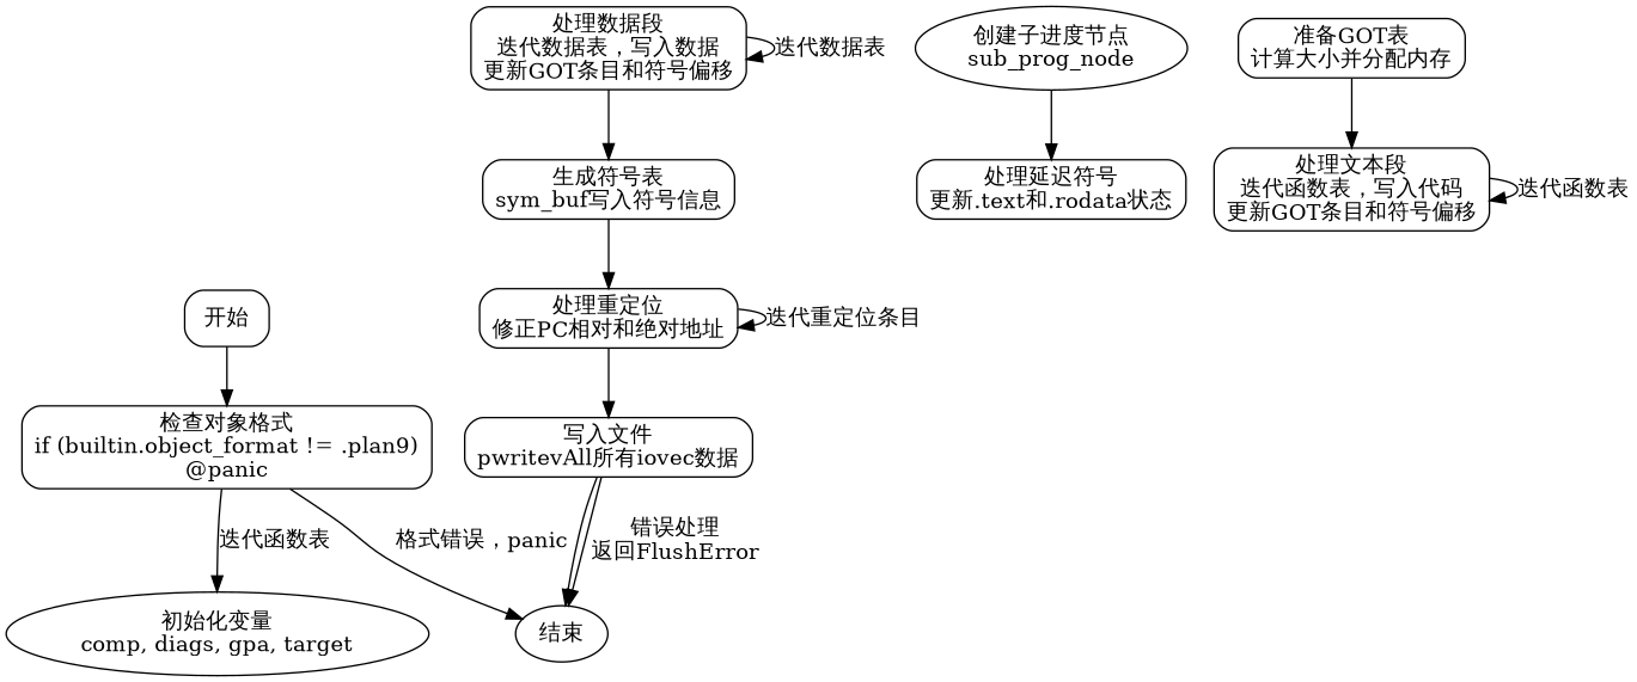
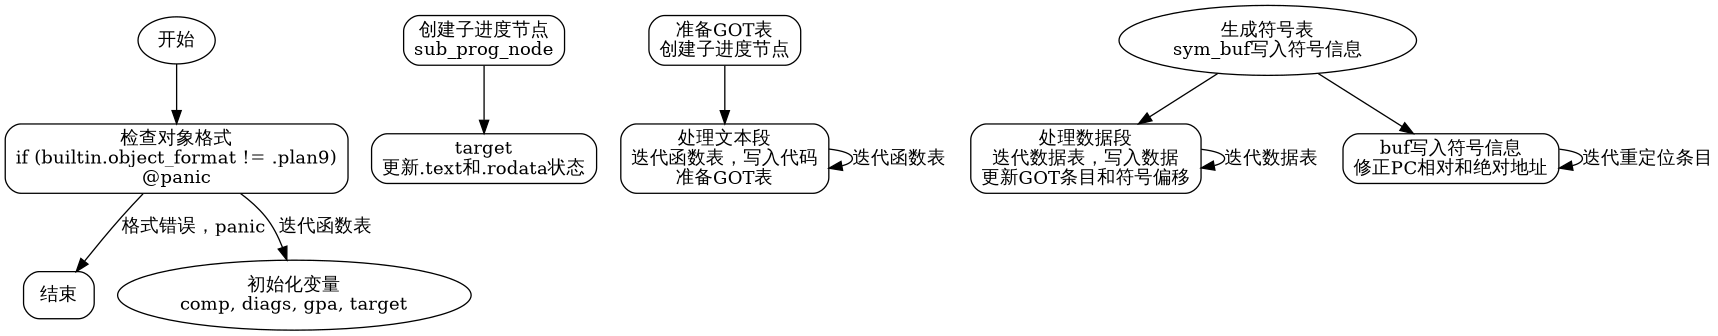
  digraph {
    node [shape=rectangle style=rounded]
-   n1 [label="开始" shape=box]
+   n1 [label="开始" shape=ellipse]
    n2 [label="检查对象格式\nif (builtin.object_format != .plan9)\n@panic"]
-   n3 [label="结束" shape=ellipse]
+   n3 [label="结束" shape=box]
    n4 [label="初始化变量\ncomp, diags, gpa, target" shape=ellipse]
-   n5 [label="创建子进度节点\nsub_prog_node" shape=ellipse]
-   n6 [label="处理延迟符号\n更新.text和.rodata状态"]
-   n7 [label="准备GOT表\n计算大小并分配内存"]
-   n8 [label="处理文本段\n迭代函数表，写入代码\n更新GOT条目和符号偏移"]
+   n5 [label="创建子进度节点\nsub_prog_node"]
+   n6 [label="target\n更新.text和.rodata状态"]
+   n7 [label="准备GOT表\n创建子进度节点"]
+   n8 [label="处理文本段\n迭代函数表，写入代码\n准备GOT表"]
    n9 [label="处理数据段\n迭代数据表，写入数据\n更新GOT条目和符号偏移"]
-   n10 [label="生成符号表\nsym_buf写入符号信息"]
-   n11 [label="处理重定位\n修正PC相对和绝对地址"]
-   n12 [label="写入文件\npwritevAll所有iovec数据"]
+   n10 [label="生成符号表\nsym_buf写入符号信息" shape=ellipse]
+   n11 [label="buf写入符号信息\n修正PC相对和绝对地址"]
    n1 -> n2
    n2 -> n3 [label="格式错误，panic"]
    n2 -> n4 [label="迭代函数表"]
    n5 -> n6
    n7 -> n8
    n8 -> n8 [label="迭代函数表"]
    n9 -> n9 [label="迭代数据表"]
-   n9 -> n10
+   n10 -> n9
    n10 -> n11
    n11 -> n11 [label="迭代重定位条目"]
-   n11 -> n12
-   n12 -> n3
-   n12 -> n3 [label="错误处理\n返回FlushError"]
  }
